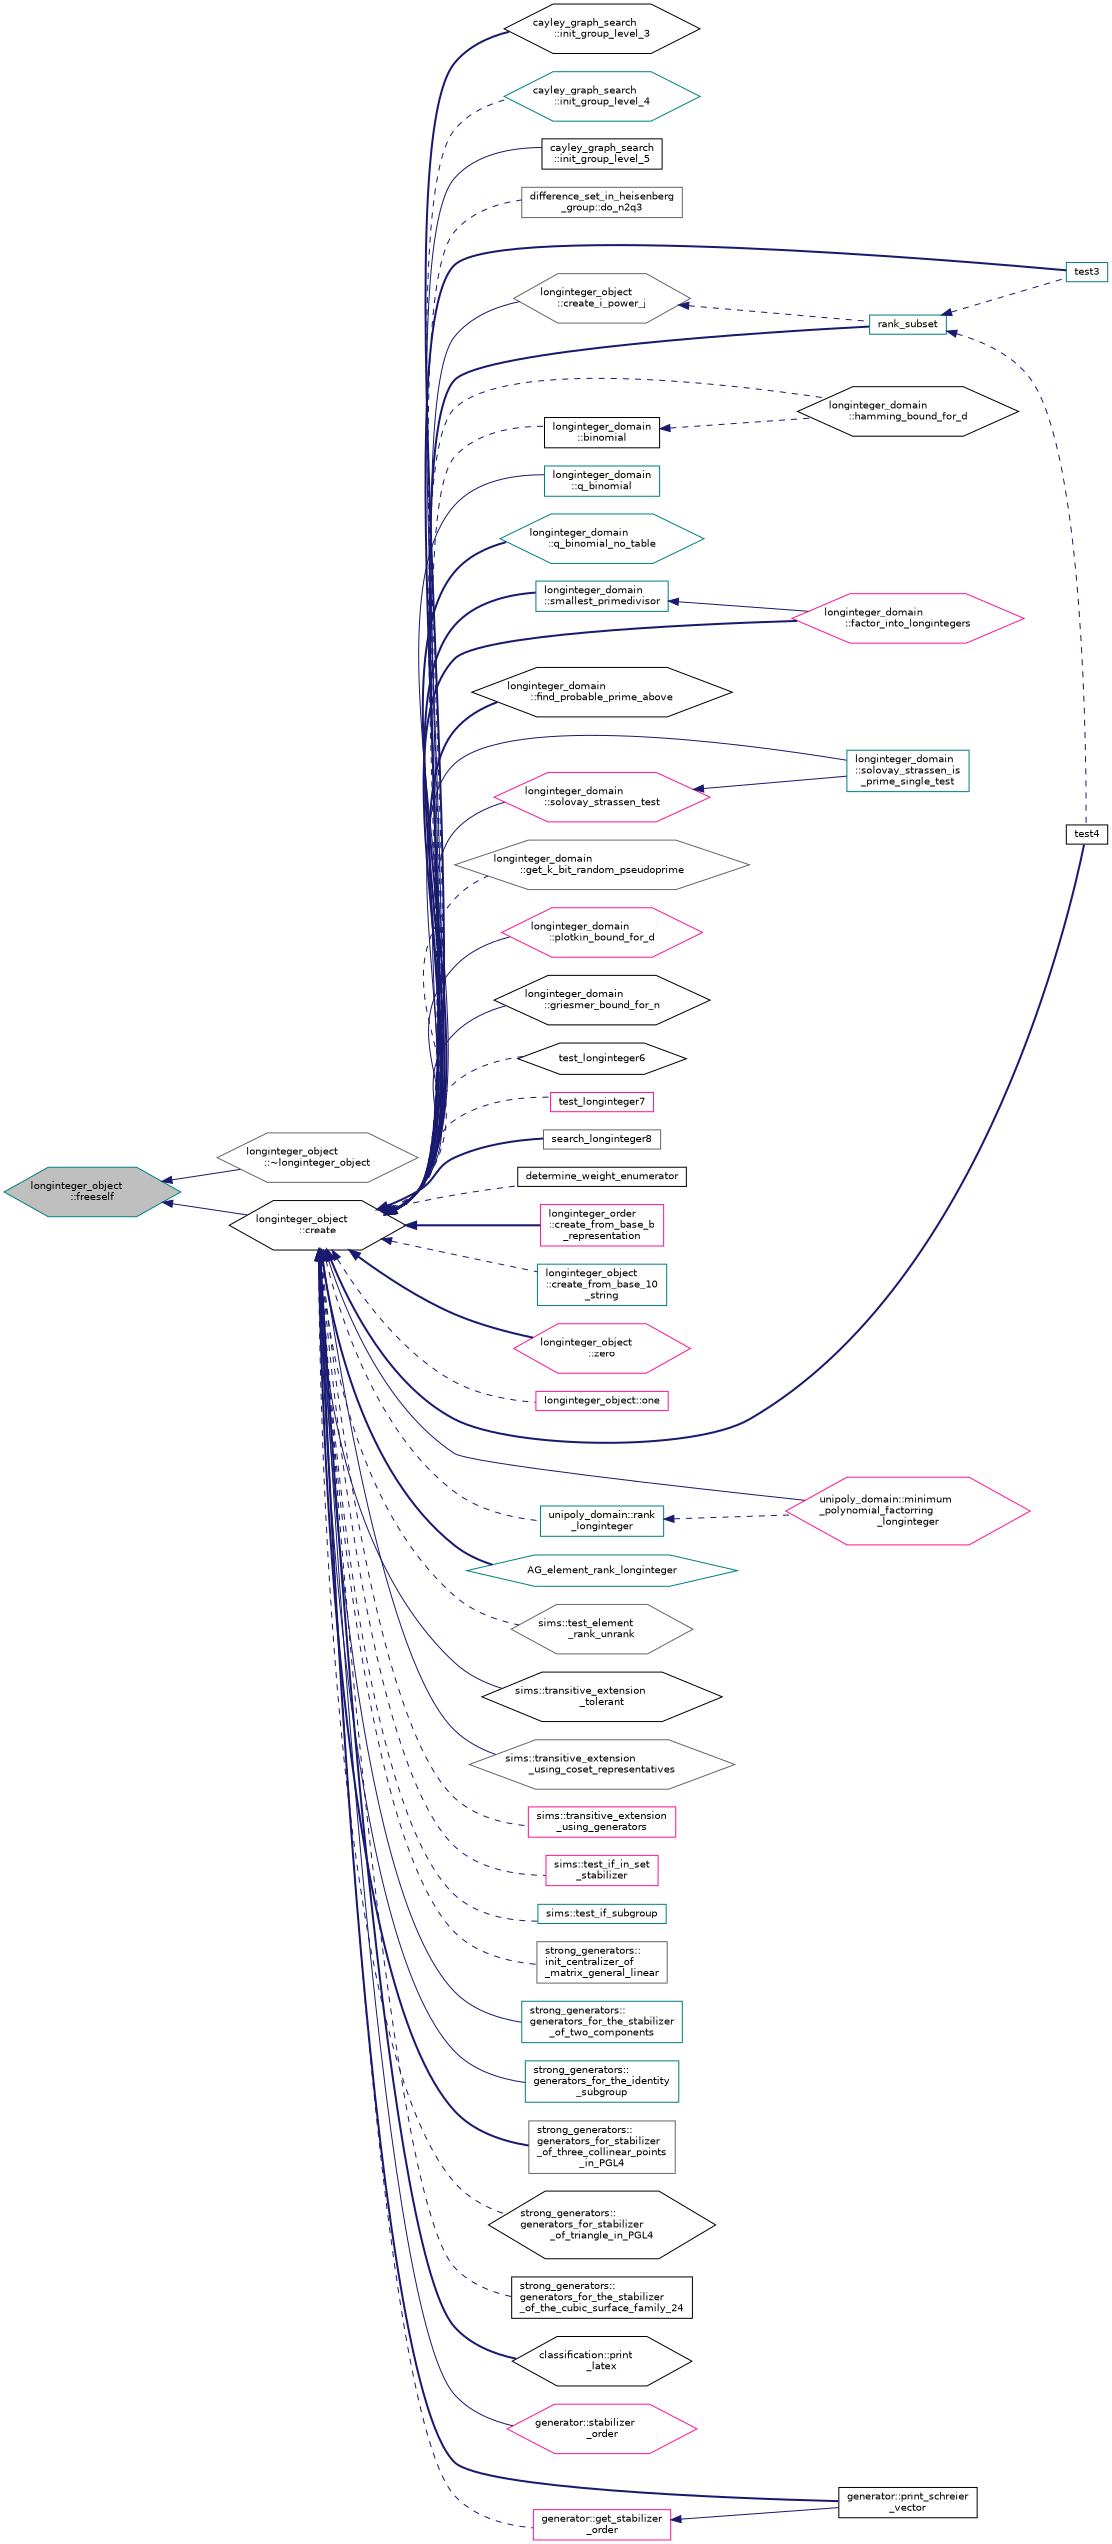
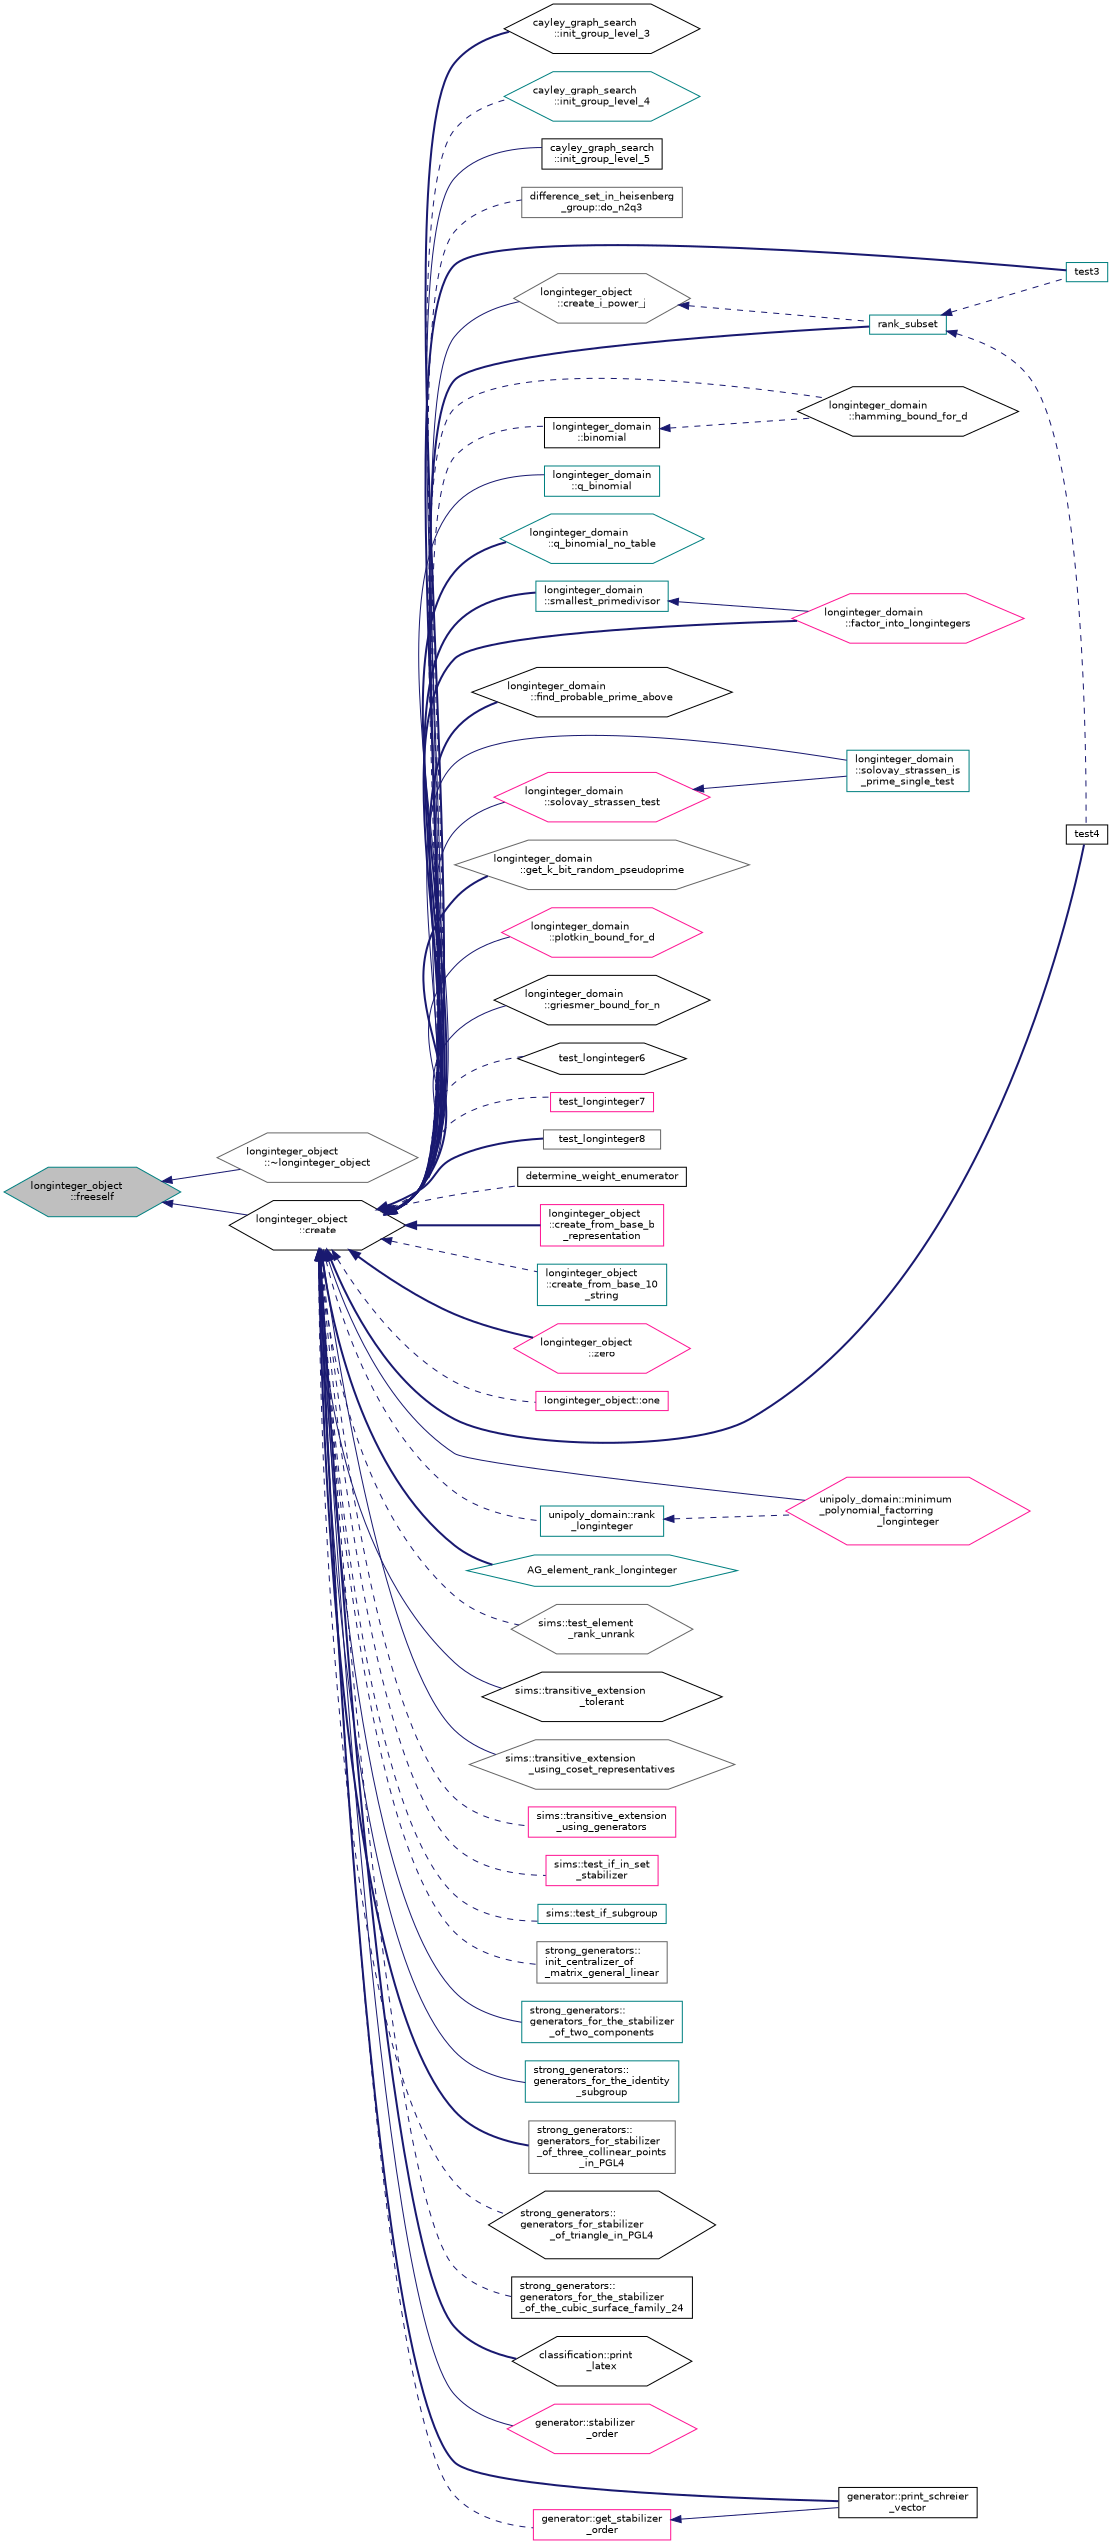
  digraph {
    rankdir=LR
    node [color=black fillcolor=white fontname=Helvetica fontsize=10 shape=box style=filled]
    edge [color=midnightblue dir=back fontname=Helvetica fontsize=10 labelfontname=Helvetica labelfontsize=10 style=dashed]
    n1 [color=teal fillcolor=grey75 fontcolor=black height=0.2 label="longinteger_object\l::freeself" shape=hexagon width=0.4]
    n2 [color=gray40 height=0.2 label="longinteger_object\l::~longinteger_object" shape=hexagon width=0.4]
    n3 [height=0.2 label="longinteger_object\l::create" shape=hexagon width=0.4]
    n4 [height=0.2 label="cayley_graph_search\l::init_group_level_3" shape=hexagon width=0.4]
    n5 [color=teal height=0.2 label="cayley_graph_search\l::init_group_level_4" shape=hexagon width=0.4]
    n6 [height=0.2 label="cayley_graph_search\l::init_group_level_5" width=0.4]
    n7 [color=gray40 height=0.2 label="difference_set_in_heisenberg\l_group::do_n2q3" width=0.4]
    n8 [color=teal height=0.2 label=test3 width=0.4]
    n9 [height=0.2 label=test4 width=0.4]
    n10 [color=teal height=0.2 label=rank_subset width=0.4]
    n11 [height=0.2 label="longinteger_domain\l::binomial" width=0.4]
    n12 [height=0.2 label="longinteger_domain\l::hamming_bound_for_d" shape=hexagon width=0.4]
    n13 [color=teal height=0.2 label="longinteger_domain\l::q_binomial" width=0.4]
    n14 [color=teal height=0.2 label="longinteger_domain\l::q_binomial_no_table" shape=hexagon width=0.4]
    n15 [color=teal height=0.2 label="longinteger_domain\l::smallest_primedivisor" width=0.4]
    n16 [color=deeppink height=0.2 label="longinteger_domain\l::factor_into_longintegers" shape=hexagon width=0.4]
    n17 [height=0.2 label="longinteger_domain\l::find_probable_prime_above" shape=hexagon width=0.4]
    n18 [color=teal height=0.2 label="longinteger_domain\l::solovay_strassen_is\l_prime_single_test" width=0.4]
    n19 [color=deeppink height=0.2 label="longinteger_domain\l::solovay_strassen_test" shape=hexagon width=0.4]
    n20 [color=gray40 height=0.2 label="longinteger_domain\l::get_k_bit_random_pseudoprime" shape=hexagon width=0.4]
    n21 [color=deeppink height=0.2 label="longinteger_domain\l::plotkin_bound_for_d" shape=hexagon width=0.4]
    n22 [height=0.2 label="longinteger_domain\l::griesmer_bound_for_n" shape=hexagon width=0.4]
    n23 [height=0.2 label=test_longinteger6 shape=hexagon width=0.4]
    n24 [color=deeppink height=0.2 label=test_longinteger7 width=0.4]
-   n25 [color=gray40 height=0.2 label=search_longinteger8 width=0.4]
+   n25 [color=gray40 height=0.2 label=test_longinteger8 width=0.4]
    n26 [height=0.2 label=determine_weight_enumerator width=0.4]
-   n27 [color=deeppink height=0.2 label="longinteger_order\l::create_from_base_b\l_representation" width=0.4]
+   n27 [color=deeppink height=0.2 label="longinteger_object\l::create_from_base_b\l_representation" width=0.4]
    n28 [color=teal height=0.2 label="longinteger_object\l::create_from_base_10\l_string" width=0.4]
    n29 [color=deeppink height=0.2 label="longinteger_object\l::zero" shape=hexagon width=0.4]
    n30 [color=deeppink height=0.2 label="longinteger_object::one" width=0.4]
    n31 [color=gray40 height=0.2 label="longinteger_object\l::create_i_power_j" shape=hexagon width=0.4]
    n32 [color=teal height=0.2 label="unipoly_domain::rank\l_longinteger" width=0.4]
    n33 [color=deeppink height=0.2 label="unipoly_domain::minimum\l_polynomial_factorring\l_longinteger" shape=hexagon width=0.4]
    n34 [color=teal height=0.2 label=AG_element_rank_longinteger shape=hexagon width=0.4]
    n35 [color=gray40 height=0.2 label="sims::test_element\l_rank_unrank" shape=hexagon width=0.4]
    n36 [height=0.2 label="sims::transitive_extension\l_tolerant" shape=hexagon width=0.4]
    n37 [color=gray40 height=0.2 label="sims::transitive_extension\l_using_coset_representatives" shape=hexagon width=0.4]
    n38 [color=deeppink height=0.2 label="sims::transitive_extension\l_using_generators" width=0.4]
    n39 [color=deeppink height=0.2 label="sims::test_if_in_set\l_stabilizer" width=0.4]
    n40 [color=teal height=0.2 label="sims::test_if_subgroup" width=0.4]
    n41 [color=gray40 height=0.2 label="strong_generators::\linit_centralizer_of\l_matrix_general_linear" width=0.4]
    n42 [color=teal height=0.2 label="strong_generators::\lgenerators_for_the_stabilizer\l_of_two_components" width=0.4]
    n43 [color=teal height=0.2 label="strong_generators::\lgenerators_for_the_identity\l_subgroup" width=0.4]
    n44 [color=gray40 height=0.2 label="strong_generators::\lgenerators_for_stabilizer\l_of_three_collinear_points\l_in_PGL4" width=0.4]
    n45 [height=0.2 label="strong_generators::\lgenerators_for_stabilizer\l_of_triangle_in_PGL4" shape=hexagon width=0.4]
    n46 [height=0.2 label="strong_generators::\lgenerators_for_the_stabilizer\l_of_the_cubic_surface_family_24" width=0.4]
    n47 [height=0.2 label="classification::print\l_latex" shape=hexagon width=0.4]
    n48 [color=deeppink height=0.2 label="generator::stabilizer\l_order" shape=hexagon width=0.4]
    n49 [color=deeppink height=0.2 label="generator::get_stabilizer\l_order" width=0.4]
    n50 [height=0.2 label="generator::print_schreier\l_vector" width=0.4]
    n1 -> n2 [style=solid]
    n1 -> n3 [style=solid]
    n3 -> n4 [style=bold]
    n3 -> n5
    n3 -> n6 [style=solid]
    n3 -> n7
    n3 -> n8 [style=bold]
    n3 -> n9 [style=bold]
    n3 -> n10 [style=bold]
    n3 -> n11
    n3 -> n12
    n3 -> n13 [style=solid]
    n3 -> n14 [style=bold]
    n3 -> n15 [style=bold]
    n3 -> n16 [style=bold]
    n3 -> n17 [style=bold]
    n3 -> n18 [style=solid]
    n3 -> n19 [style=solid]
-   n3 -> n20
+   n3 -> n20 [style=bold]
    n3 -> n21 [style=solid]
    n3 -> n22 [style=solid]
    n3 -> n23
    n3 -> n24
    n3 -> n25 [style=bold]
    n3 -> n26
    n3 -> n27 [style=bold]
    n3 -> n28
    n3 -> n29 [style=bold]
    n3 -> n30
    n3 -> n31 [style=solid]
    n3 -> n32
    n3 -> n33 [style=solid]
    n3 -> n34 [style=bold]
    n3 -> n35
    n3 -> n36 [style=solid]
    n3 -> n37 [style=solid]
    n3 -> n38
    n3 -> n39
    n3 -> n40
    n3 -> n41
    n3 -> n42 [style=solid]
    n3 -> n43 [style=solid]
    n3 -> n44 [style=bold]
    n3 -> n45
    n3 -> n46
    n3 -> n47 [style=bold]
    n3 -> n48 [style=solid]
    n3 -> n49
    n3 -> n50 [style=bold]
    n10 -> n8
    n10 -> n9
    n11 -> n12
    n15 -> n16 [style=solid]
    n19 -> n18 [style=solid]
    n31 -> n10
    n32 -> n33
    n49 -> n50 [style=solid]
  }
